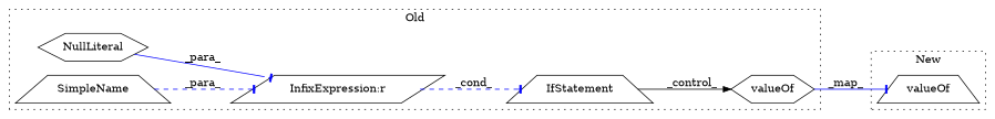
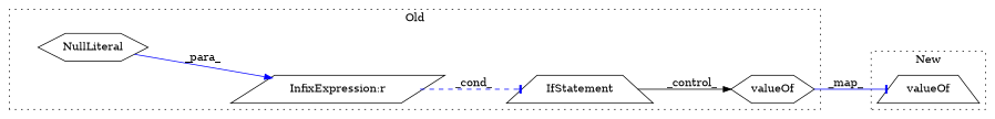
  digraph {
    rankdir=LR
    node [a=32 l="8,1" shape=trapezium]
    edge [arrowhead=tee color=blue style=solid]
    n1 [label=valueOf s="5284,5308" shape=hexagon]
    n2 [a=27 l=4 label="InfixExpression:r" s=5261 shape=parallelogram]
    n3 [a=33 l=4 label=NullLiteral s=5265 shape=hexagon]
    n4 [a=25 l=3 label=IfStatement s=5269]
-   n5 [a=42 l=5 label=SimpleName s=5256]
    n6 [label=valueOf s="5177,5201"]
    subgraph cluster_1 {
      label=Old
      style=dotted
      n1
      n2
      n3
      n4
-     n5
    }
    subgraph cluster_2 {
      label=New
      style=dotted
      n6
    }
    n1 -> n6 [label=_map_]
    n2 -> n4 [label=_cond_ style=dashed]
-   n3 -> n2 [label=_para_]
+   n3 -> n2 [arrowhead=normal label=_para_]
    n4 -> n1 [arrowhead=normal color=black label=_control_]
-   n5 -> n2 [label=_para_ style=dashed]
  }
